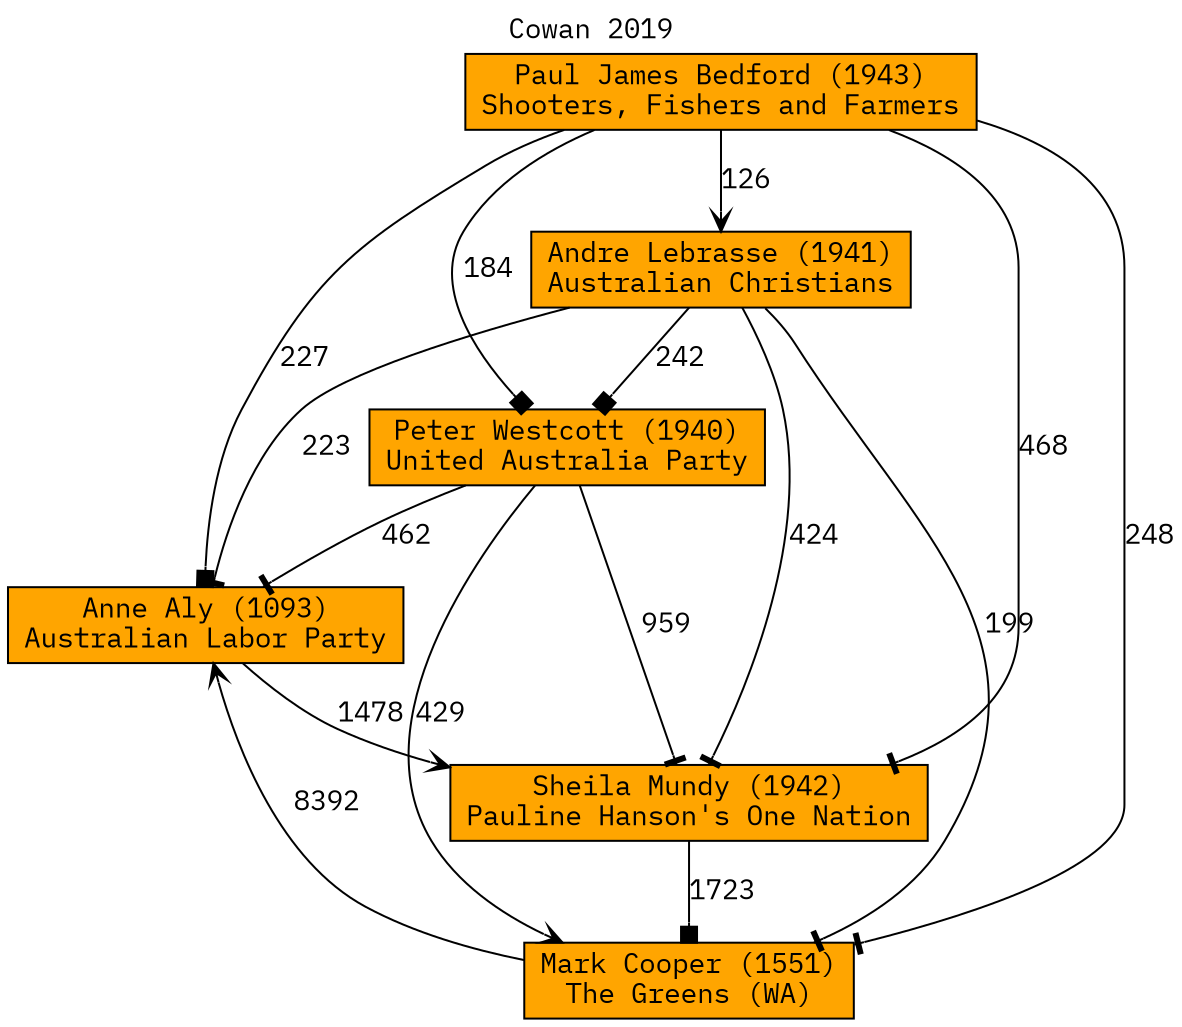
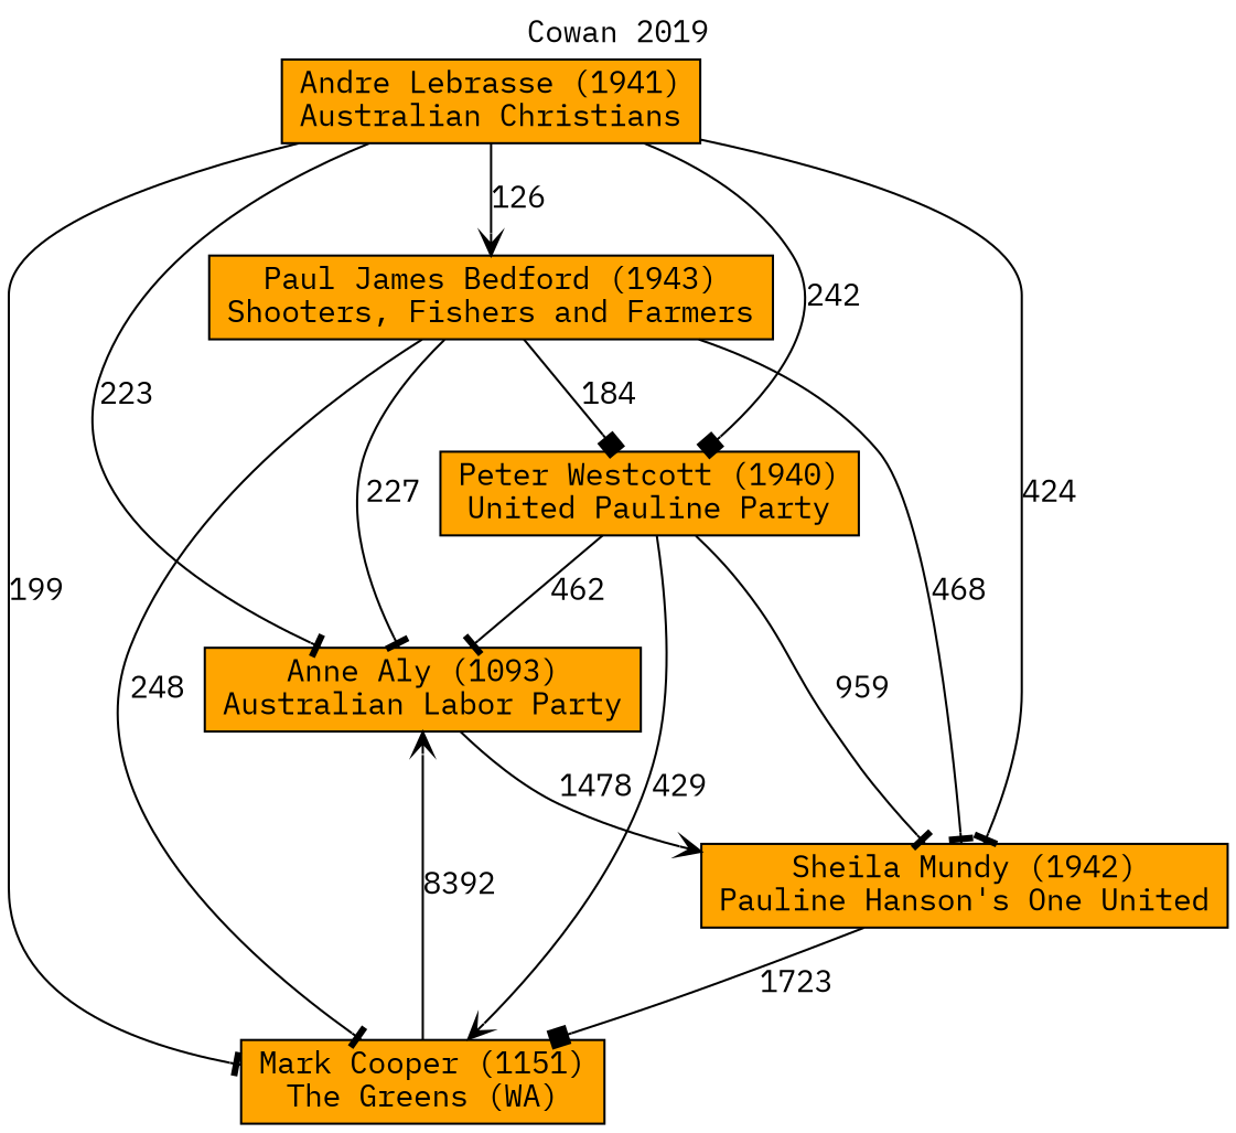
  digraph {
    fontname="IBM Plex Mono"
    label="Cowan 2019"
    labelloc=t
    mclimit=10
    node [fillcolor=orange fontname="IBM Plex Mono" shape=box style=filled]
    edge [arrowhead=tee fontname="IBM Plex Mono"]
    n1 [label="Andre Lebrasse (1941)\nAustralian Christians"]
    n2 [label="Anne Aly (1093)\nAustralian Labor Party"]
-   n3 [label="Mark Cooper (1551)\nThe Greens (WA)"]
-   n4 [label="Peter Westcott (1940)\nUnited Australia Party"]
-   n5 [label="Sheila Mundy (1942)\nPauline Hanson's One Nation"]
+   n3 [label="Mark Cooper (1151)\nThe Greens (WA)"]
+   n4 [label="Peter Westcott (1940)\nUnited Pauline Party"]
+   n5 [label="Sheila Mundy (1942)\nPauline Hanson's One United"]
    n6 [label="Paul James Bedford (1943)\nShooters, Fishers and Farmers"]
    n1 -> n2 [label=223]
    n1 -> n3 [label=199]
    n1 -> n4 [arrowhead=box label=242]
    n1 -> n5 [label=424]
    n2 -> n5 [arrowhead=vee label=1478]
    n3 -> n2 [arrowhead=vee label=8392]
    n4 -> n2 [label=462]
    n4 -> n3 [arrowhead=vee label=429]
    n4 -> n5 [label=959]
    n5 -> n3 [arrowhead=box label=1723]
-   n6 -> n1 [arrowhead=vee label=126]
-   n6 -> n2 [arrowhead=box label=227]
+   n1 -> n6 [arrowhead=vee label=126]
+   n6 -> n2 [label=227]
    n6 -> n3 [label=248]
    n6 -> n4 [arrowhead=box label=184]
    n6 -> n5 [label=468]
  }
